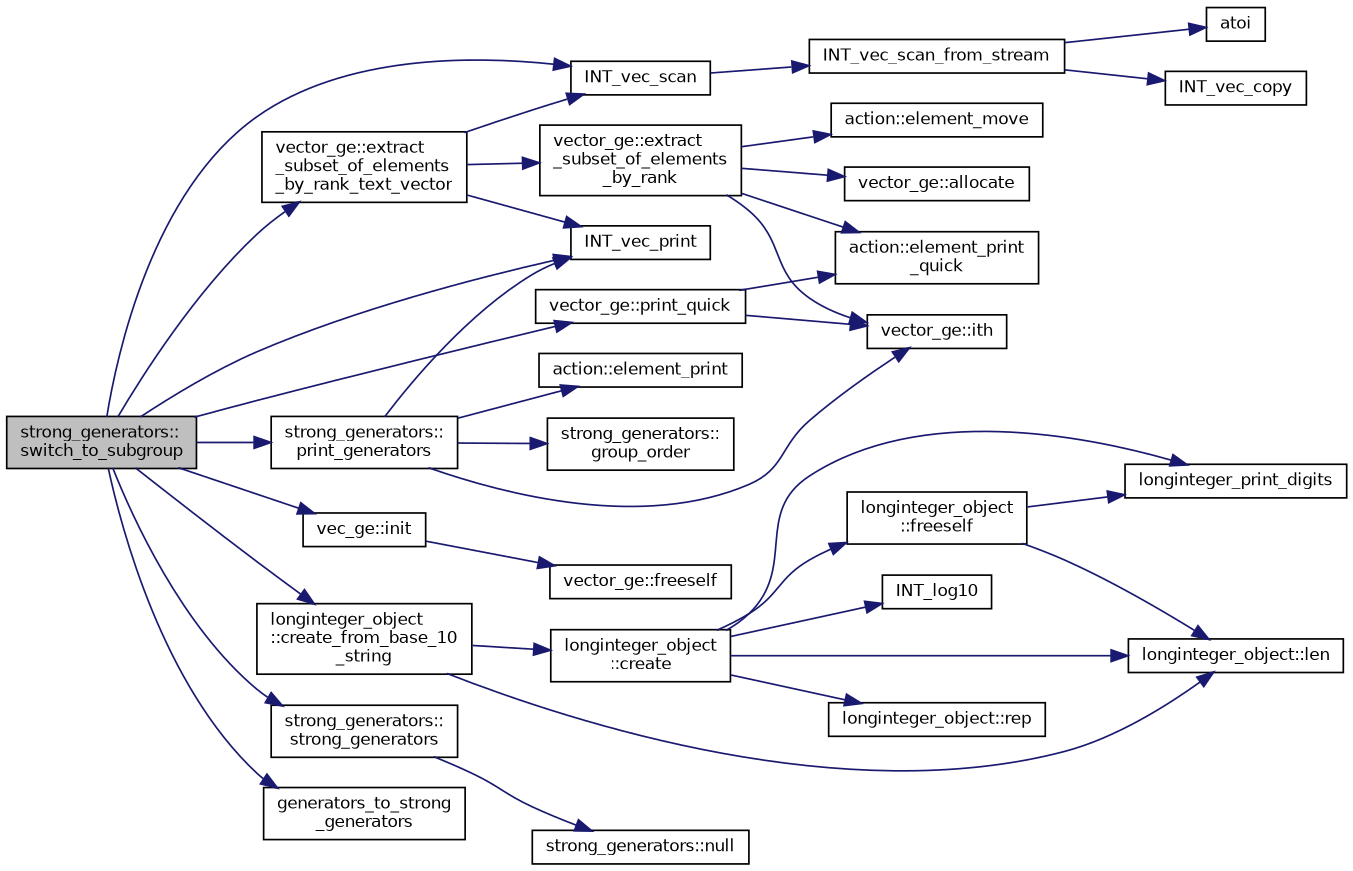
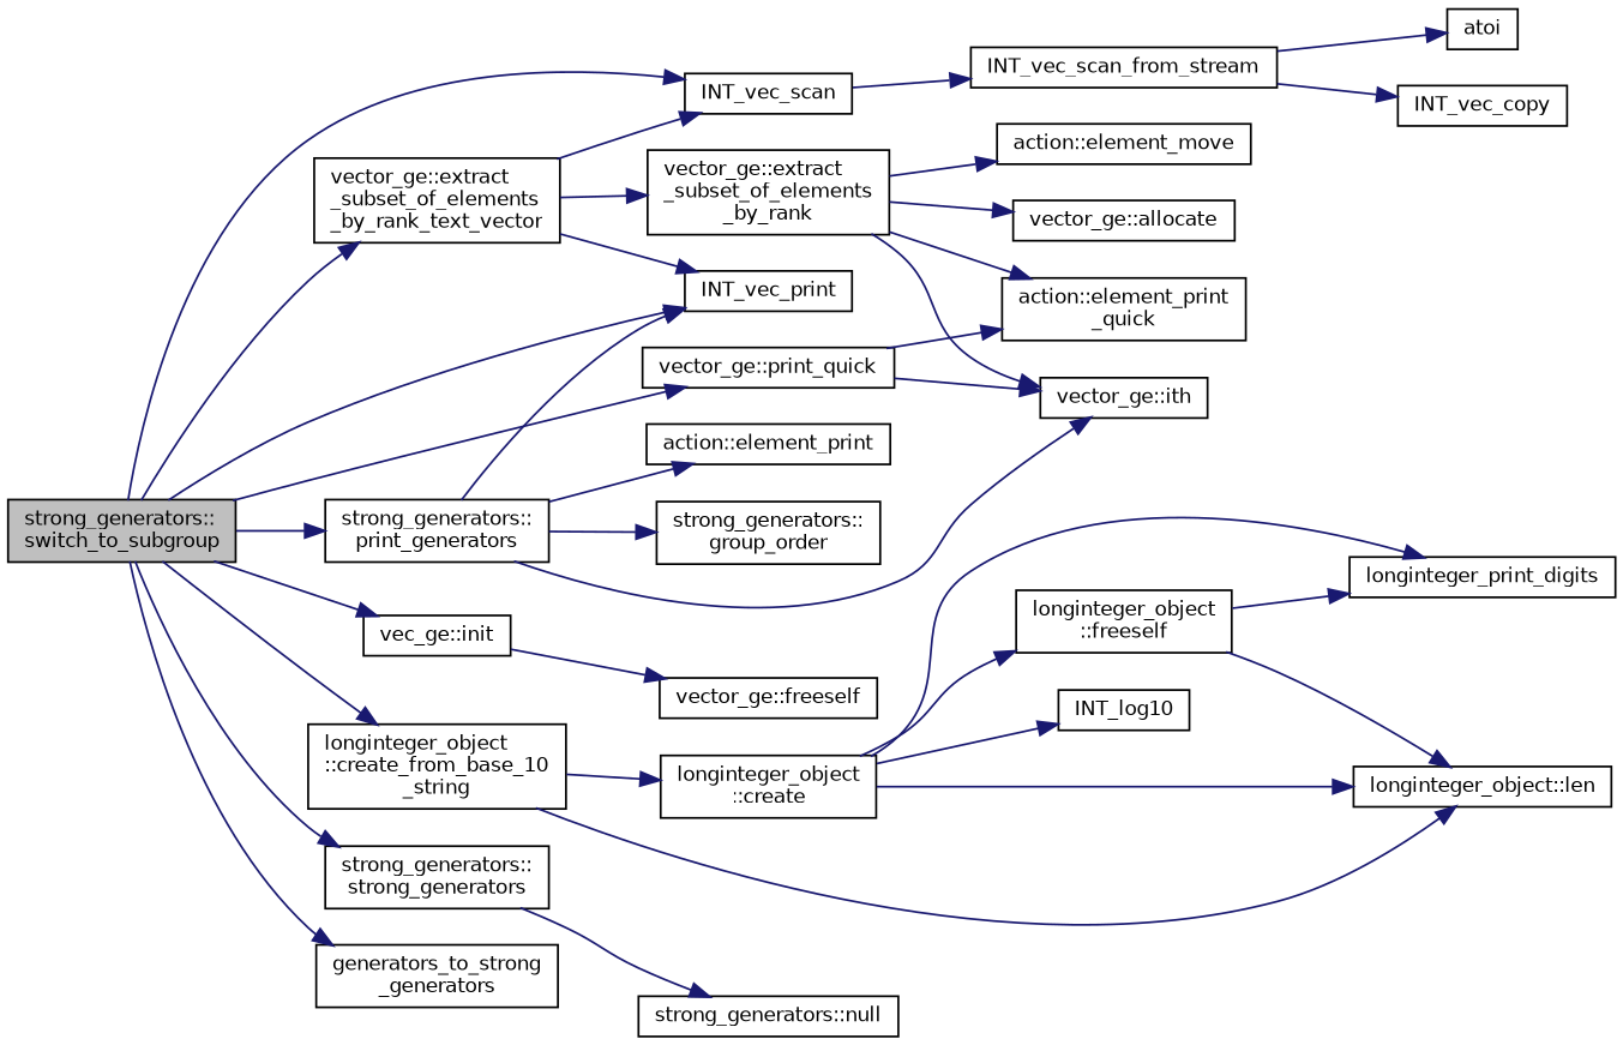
  digraph {
    rankdir=LR
    node [color=black fillcolor=white fontname=Helvetica fontsize=10 shape=record style=filled]
    edge [color=midnightblue fontname=Helvetica fontsize=10 labelfontname=Helvetica labelfontsize=10 style=solid]
    n1 [fillcolor=grey75 fontcolor=black height=0.2 label="strong_generators::\lswitch_to_subgroup" width=0.4]
    n2 [height=0.2 label=INT_vec_scan width=0.4]
    n3 [height=0.2 label=INT_vec_print width=0.4]
    n4 [height=0.2 label="vec_ge::init" width=0.4]
    n5 [height=0.2 label="vector_ge::extract\l_subset_of_elements\l_by_rank_text_vector" width=0.4]
    n6 [height=0.2 label="vector_ge::print_quick" width=0.4]
    n7 [height=0.2 label="longinteger_object\l::create_from_base_10\l_string" width=0.4]
    n8 [height=0.2 label="strong_generators::\lstrong_generators" width=0.4]
    n9 [height=0.2 label="generators_to_strong\l_generators" width=0.4]
    n10 [height=0.2 label="strong_generators::\lprint_generators" width=0.4]
    n11 [height=0.2 label=INT_vec_scan_from_stream width=0.4]
    n12 [height=0.2 label="vector_ge::freeself" width=0.4]
    n13 [height=0.2 label="vector_ge::extract\l_subset_of_elements\l_by_rank" width=0.4]
    n14 [height=0.2 label="action::element_print\l_quick" width=0.4]
    n15 [height=0.2 label="vector_ge::ith" width=0.4]
    n16 [height=0.2 label="longinteger_object::len" width=0.4]
    n17 [height=0.2 label="longinteger_object\l::create" width=0.4]
    n18 [height=0.2 label="strong_generators::null" width=0.4]
    n19 [height=0.2 label="strong_generators::\lgroup_order" width=0.4]
    n20 [height=0.2 label="action::element_print" width=0.4]
    n21 [height=0.2 label=atoi width=0.4]
    n22 [height=0.2 label=INT_vec_copy width=0.4]
    n23 [height=0.2 label="vector_ge::allocate" width=0.4]
    n24 [height=0.2 label="action::element_move" width=0.4]
    n25 [height=0.2 label="longinteger_object\l::freeself" width=0.4]
    n26 [height=0.2 label=longinteger_print_digits width=0.4]
-   n27 [height=0.2 label="longinteger_object::rep" width=0.4]
    n28 [height=0.2 label=INT_log10 width=0.4]
    n1 -> n2
    n1 -> n3
    n1 -> n4
    n1 -> n5
    n1 -> n6
    n1 -> n7
    n1 -> n8
    n1 -> n9
    n1 -> n10
    n2 -> n11
    n4 -> n12
    n5 -> n2
    n5 -> n3
    n5 -> n13
    n6 -> n14
    n6 -> n15
    n7 -> n16
    n7 -> n17
    n8 -> n18
    n10 -> n3
    n10 -> n15
    n10 -> n19
    n10 -> n20
    n11 -> n21
    n11 -> n22
    n13 -> n14
    n13 -> n15
    n13 -> n23
    n13 -> n24
    n17 -> n16
    n17 -> n25
    n17 -> n26
-   n17 -> n27
    n17 -> n28
    n25 -> n16
    n25 -> n26
  }
